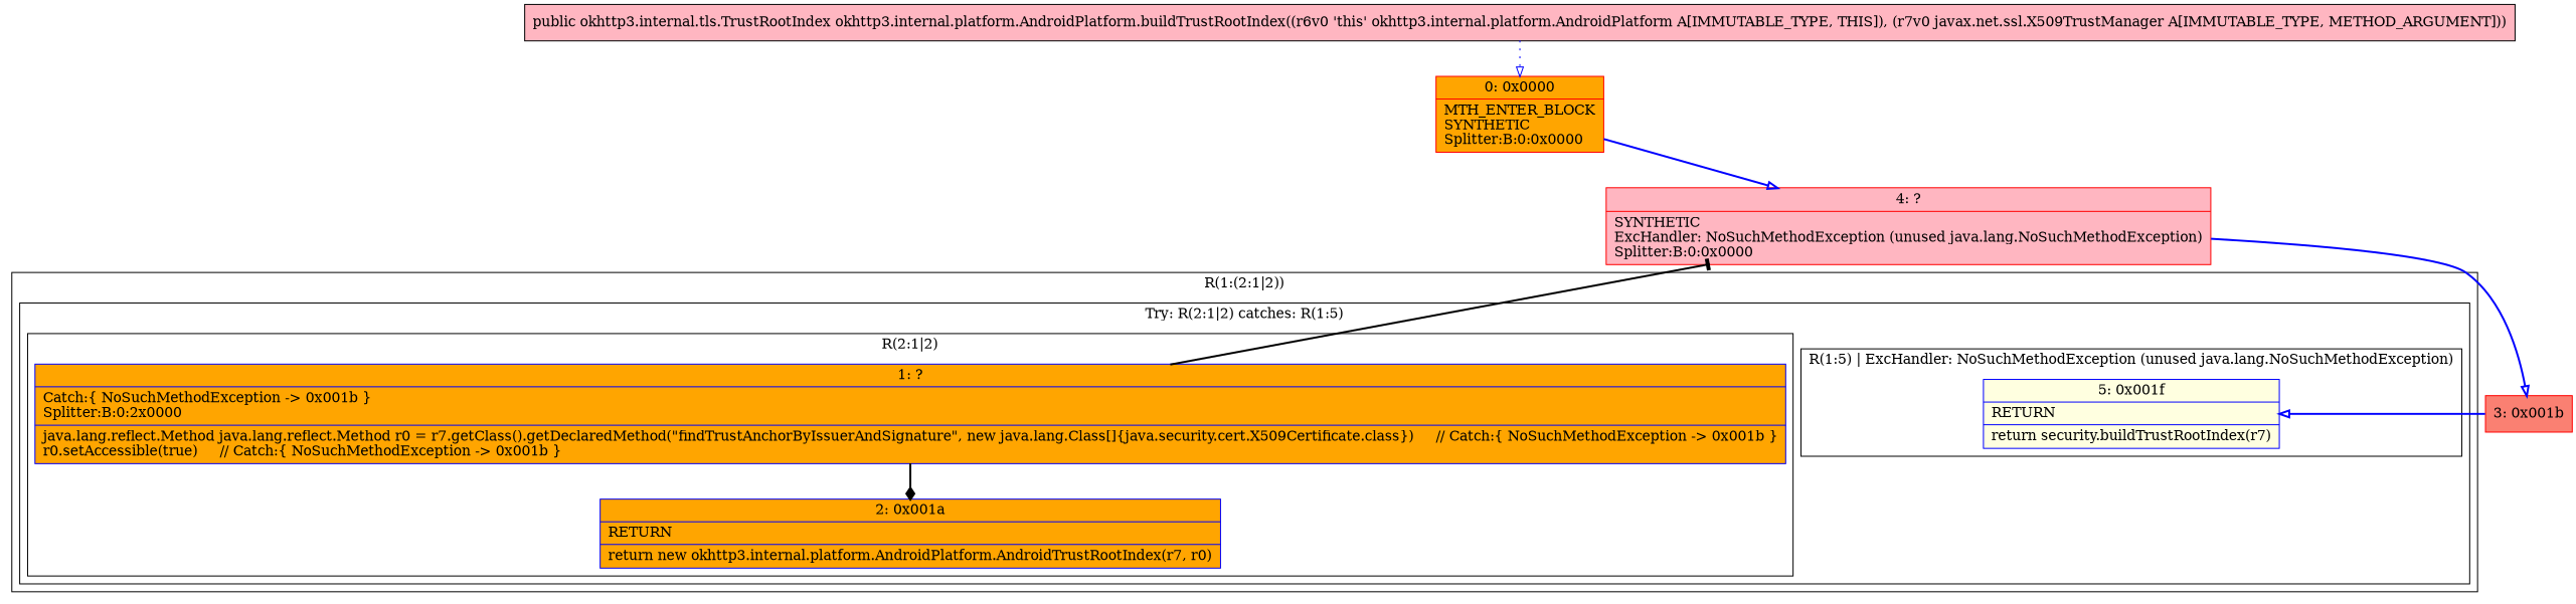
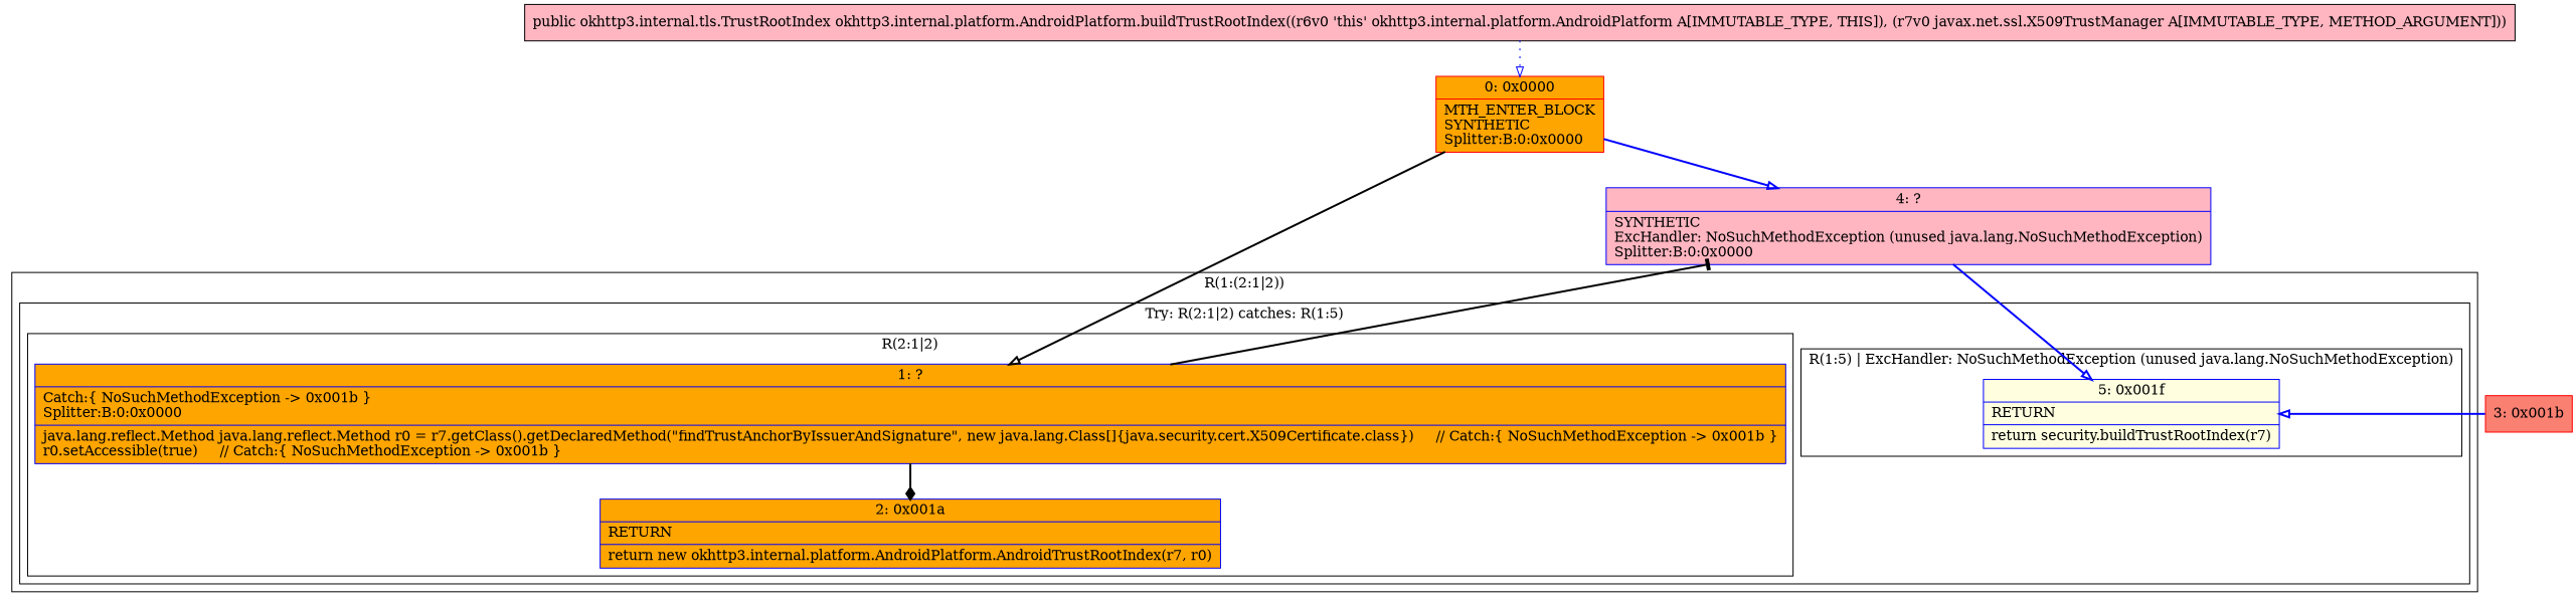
  digraph {
    node [color=blue fillcolor=orange shape=record style=filled]
    edge [arrowhead=onormal color=blue style=bold]
-   n1 [label="{1\:\ ?|Catch:\{ NoSuchMethodException \-\> 0x001b \}\lSplitter:B:0:2x0000\l|java.lang.reflect.Method java.lang.reflect.Method r0 = r7.getClass().getDeclaredMethod(\"findTrustAnchorByIssuerAndSignature\", new java.lang.Class[]\{java.security.cert.X509Certificate.class\})     \/\/ Catch:\{ NoSuchMethodException \-\> 0x001b \}\lr0.setAccessible(true)     \/\/ Catch:\{ NoSuchMethodException \-\> 0x001b \}\l}"]
+   n1 [label="{1\:\ ?|Catch:\{ NoSuchMethodException \-\> 0x001b \}\lSplitter:B:0:0x0000\l|java.lang.reflect.Method java.lang.reflect.Method r0 = r7.getClass().getDeclaredMethod(\"findTrustAnchorByIssuerAndSignature\", new java.lang.Class[]\{java.security.cert.X509Certificate.class\})     \/\/ Catch:\{ NoSuchMethodException \-\> 0x001b \}\lr0.setAccessible(true)     \/\/ Catch:\{ NoSuchMethodException \-\> 0x001b \}\l}"]
    n2 [label="{2\:\ 0x001a|RETURN\l|return new okhttp3.internal.platform.AndroidPlatform.AndroidTrustRootIndex(r7, r0)\l}"]
    n3 [fillcolor=lightyellow label="{5\:\ 0x001f|RETURN\l|return security.buildTrustRootIndex(r7)\l}"]
-   n4 [color=red fillcolor=lightpink label="{4\:\ ?|SYNTHETIC\lExcHandler: NoSuchMethodException (unused java.lang.NoSuchMethodException)\lSplitter:B:0:0x0000\l}"]
+   n4 [fillcolor=lightpink label="{4\:\ ?|SYNTHETIC\lExcHandler: NoSuchMethodException (unused java.lang.NoSuchMethodException)\lSplitter:B:0:0x0000\l}"]
    n5 [color=red fillcolor=salmon label="{3\:\ 0x001b}"]
    n6 [color=red label="{0\:\ 0x0000|MTH_ENTER_BLOCK\lSYNTHETIC\lSplitter:B:0:0x0000\l}"]
    n7 [fillcolor=lightpink label="{public okhttp3.internal.tls.TrustRootIndex okhttp3.internal.platform.AndroidPlatform.buildTrustRootIndex((r6v0 'this' okhttp3.internal.platform.AndroidPlatform A[IMMUTABLE_TYPE, THIS]), (r7v0 javax.net.ssl.X509TrustManager A[IMMUTABLE_TYPE, METHOD_ARGUMENT])) }" color=""]
    subgraph cluster_1 {
      label="R(1:(2:1|2))"
      subgraph cluster_2 {
        label="Try: R(2:1|2) catches: R(1:5)"
        subgraph cluster_3 {
          label="R(2:1|2)"
          n1
          n2
        }
        subgraph cluster_4 {
          label="R(1:5) | ExcHandler: NoSuchMethodException (unused java.lang.NoSuchMethodException)\l"
          n3
        }
      }
    }
    subgraph cluster_5 {
      label="R(1:5) | ExcHandler: NoSuchMethodException (unused java.lang.NoSuchMethodException)\l"
    }
    n1 -> n2 [arrowhead=diamond color=black]
    n1 -> n4 [arrowhead=tee color=black]
-   n4 -> n5
+   n4 -> n3
    n5 -> n3
+   n6 -> n1 [color=black]
    n6 -> n4
    n7 -> n6 [style=dotted]
  }
